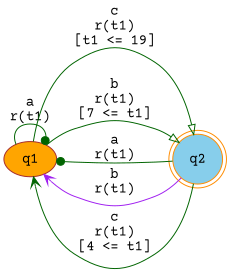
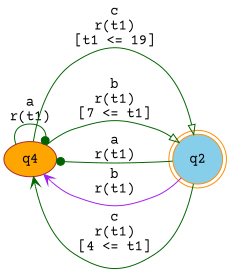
  digraph {
    rankdir=LR
    fontname="Courier Prime"
    node [style=filled fontname="Courier Prime"]
    edge [color=darkgreen arrowhead=dot fontname="Courier Prime"]
-   n1 [label=q1 fillcolor=orange color=brown]
+   n1 [label=q4 fillcolor=orange color=brown]
    n2 [label=q2 shape=doublecircle fillcolor=skyblue color=darkorange]
    n1 -> n1 [label="a\nr(t1)\n"]
    n1 -> n2 [label="c\nr(t1)\n[t1 <= 19]" arrowhead=onormal]
    n1 -> n2 [label="b\nr(t1)\n[7 <= t1]" arrowhead=onormal]
    n2 -> n1 [label="a\nr(t1)\n"]
    n2 -> n1 [label="b\nr(t1)\n" color=purple arrowhead=vee]
    n2 -> n1 [label="c\nr(t1)\n[4 <= t1]" arrowhead=vee]
  }
